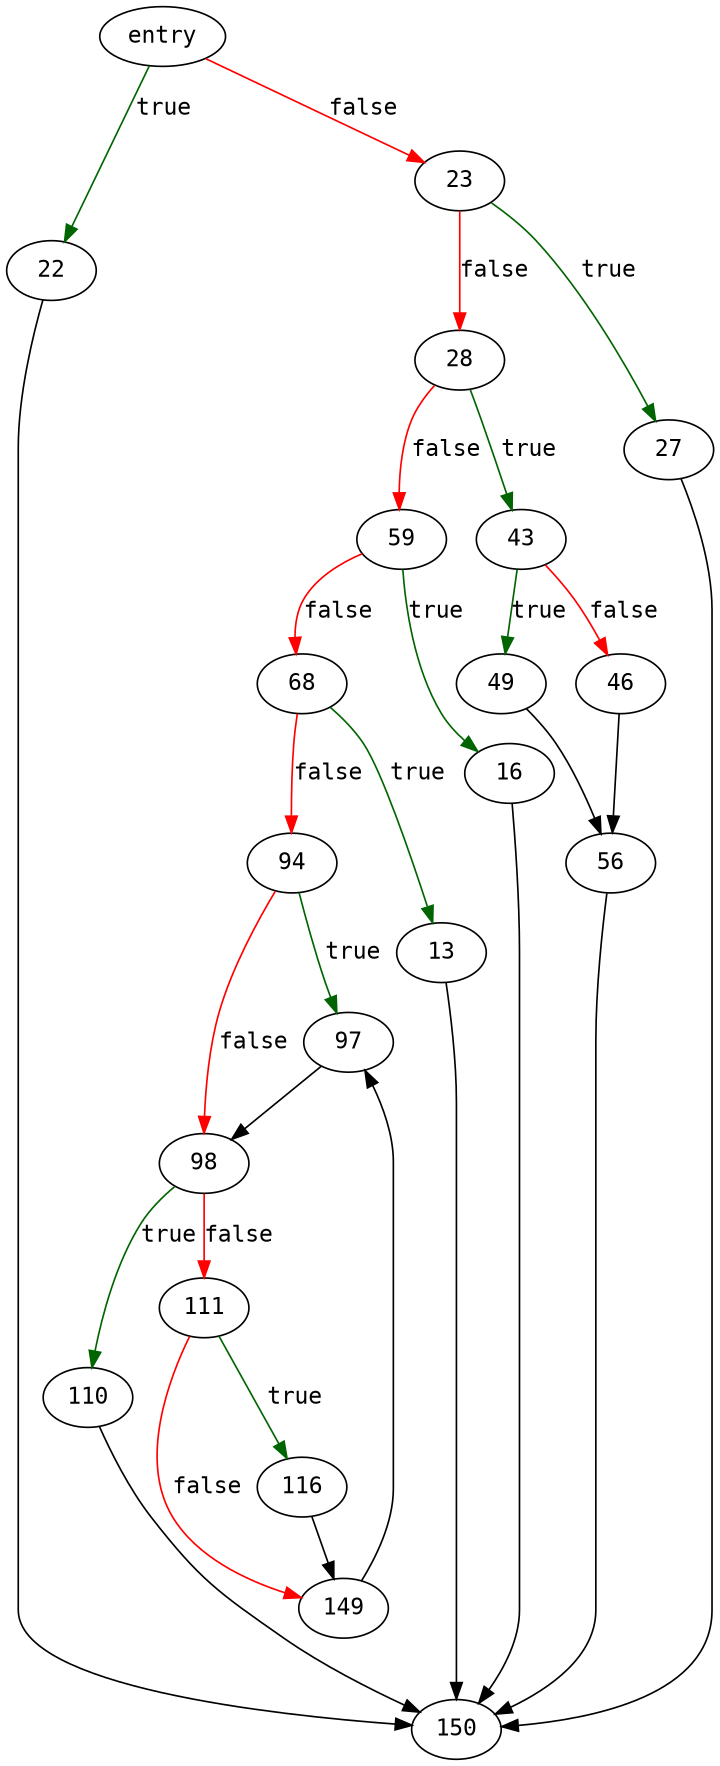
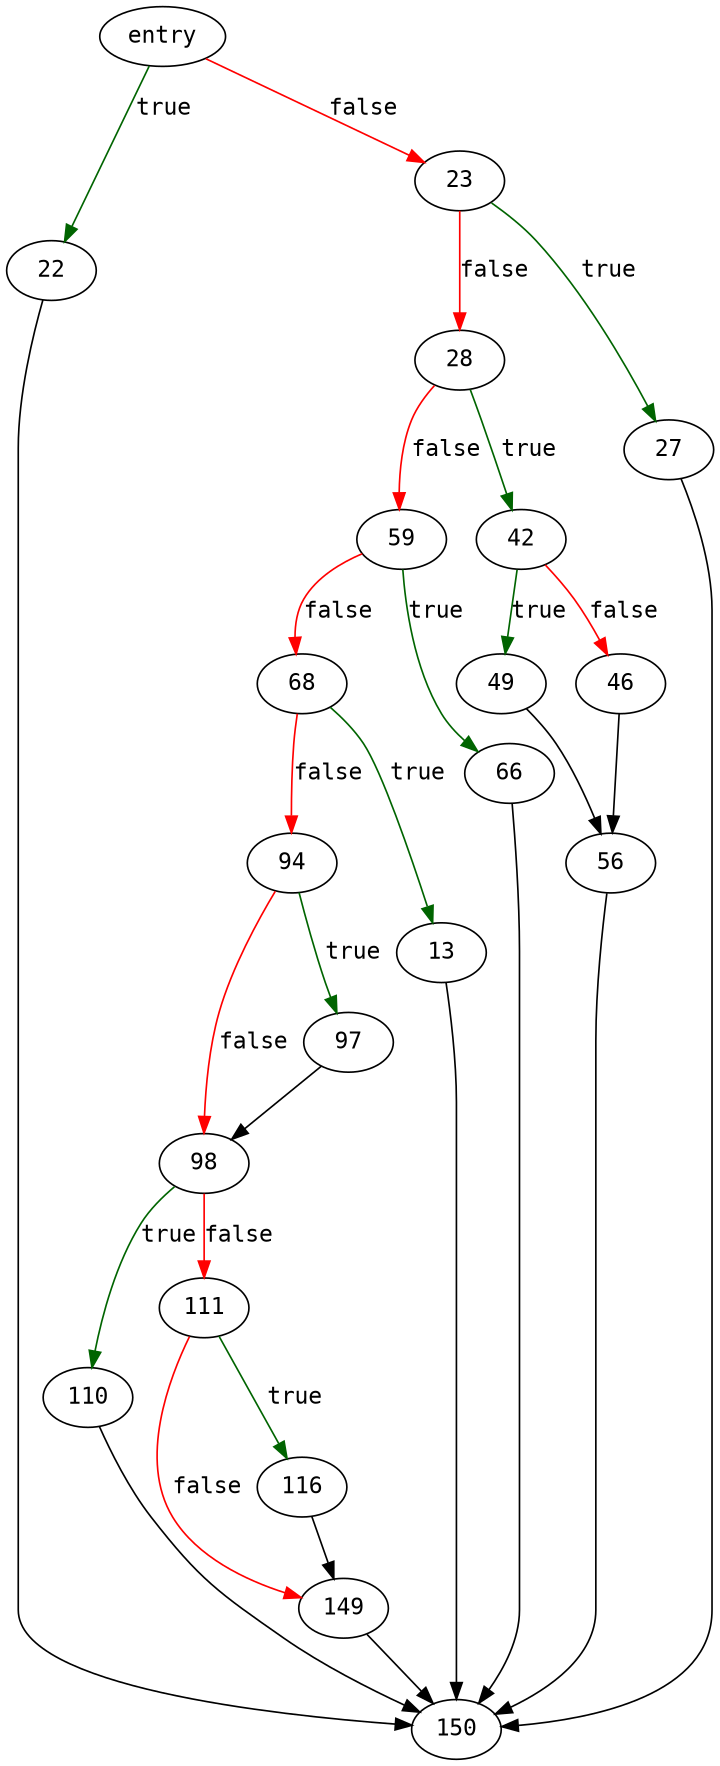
  digraph {
    fontname="DejaVu Sans Mono"
    node [fontname="DejaVu Sans Mono"]
    edge [fontname="DejaVu Sans Mono"]
    n1 [label=entry]
    22
    23
    150
    27
    28
-   43
+   43 [label=42]
    59
    46
    49
-   66 [label=16]
+   66
    68
    56
    n14 [label=13]
    94
    97
    98
    110
    111
    116
    149
    n1 -> 22 [color=darkgreen label=true]
    n1 -> 23 [color=red label=false]
    22 -> 150
    23 -> 27 [color=darkgreen label=true]
    23 -> 28 [color=red label=false]
    27 -> 150
    28 -> 43 [color=darkgreen label=true]
    28 -> 59 [color=red label=false]
    43 -> 46 [color=red label=false]
    43 -> 49 [color=darkgreen label=true]
    59 -> 66 [color=darkgreen label=true]
    59 -> 68 [color=red label=false]
    46 -> 56
    49 -> 56
    66 -> 150
    68 -> n14 [color=darkgreen label=true]
    68 -> 94 [color=red label=false]
    56 -> 150
    n14 -> 150
    94 -> 97 [color=darkgreen label=true]
    94 -> 98 [color=red label=false]
    97 -> 98
    98 -> 110 [color=darkgreen label=true]
    98 -> 111 [color=red label=false]
    110 -> 150
    111 -> 116 [color=darkgreen label=true]
    111 -> 149 [color=red label=false]
    116 -> 149
-   149 -> 97
+   149 -> 150
  }
